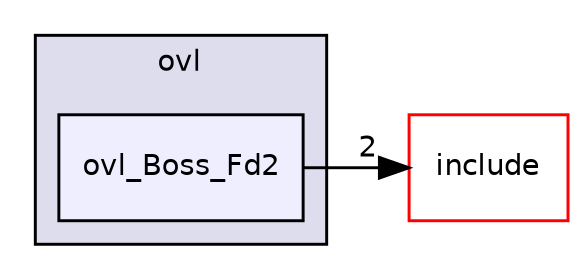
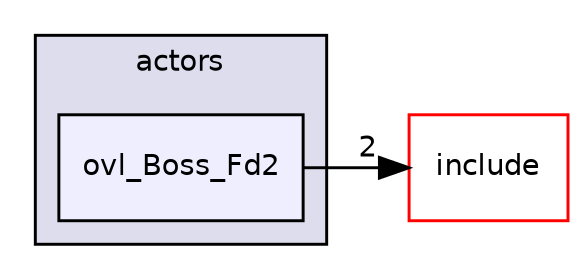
  digraph {
    compound=true
    rankdir=LR
    node [fontname=Helvetica fontsize=10 shape=box style=filled]
    n1 [fillcolor="#eeeeff" label=ovl_Boss_Fd2 pencolor=black]
    n2 [color=red fillcolor=white label=include]
    subgraph cluster_1 {
      bgcolor="#ddddee"
      fontname=Helvetica
      fontsize=10
-     label=ovl
+     label=actors
      pencolor=black
      n1
    }
    n1 -> n2 [headlabel=2 labeldistance=1.5 labelfontname=Helvetica labelfontsize=10]
  }
